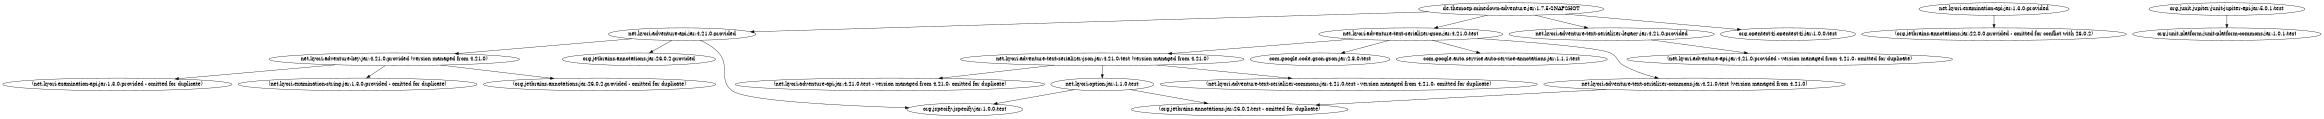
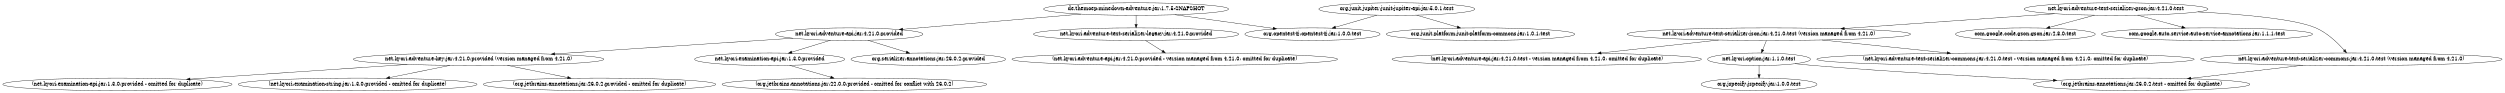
  digraph {
    "de.themoep:minedown-adventure:jar:1.7.5-SNAPSHOT"
    "net.kyori:adventure-api:jar:4.21.0:provided"
    "net.kyori:adventure-text-serializer-gson:jar:4.21.0:test"
    "net.kyori:adventure-text-serializer-legacy:jar:4.21.0:provided"
    "org.opentest4j:opentest4j:jar:1.0.0:test"
    "net.kyori:adventure-key:jar:4.21.0:provided (version managed from 4.21.0)"
    "net.kyori:examination-api:jar:1.3.0:provided"
-   "org.jetbrains:annotations:jar:26.0.2:provided"
+   "org.jetbrains:annotations:jar:26.0.2:provided" [label="org.serializer:annotations:jar:26.0.2:provided"]
    "net.kyori:adventure-text-serializer-json:jar:4.21.0:test (version managed from 4.21.0)"
    "com.google.code.gson:gson:jar:2.8.0:test"
    "com.google.auto.service:auto-service-annotations:jar:1.1.1:test"
    "net.kyori:adventure-text-serializer-commons:jar:4.21.0:test (version managed from 4.21.0)"
    "(net.kyori:adventure-api:jar:4.21.0:provided - version managed from 4.21.0; omitted for duplicate)"
    "org.junit.jupiter:junit-jupiter-api:jar:5.0.1:test"
    "org.junit.platform:junit-platform-commons:jar:1.0.1:test"
    "(net.kyori:examination-api:jar:1.3.0:provided - omitted for duplicate)"
    "(net.kyori:examination-string:jar:1.3.0:provided - omitted for duplicate)"
    "(org.jetbrains:annotations:jar:26.0.2:provided - omitted for duplicate)"
    "(org.jetbrains:annotations:jar:22.0.0:provided - omitted for conflict with 26.0.2)"
    "(net.kyori:adventure-api:jar:4.21.0:test - version managed from 4.21.0; omitted for duplicate)"
    "net.kyori:option:jar:1.1.0:test"
    "(net.kyori:adventure-text-serializer-commons:jar:4.21.0:test - version managed from 4.21.0; omitted for duplicate)"
    "(org.jetbrains:annotations:jar:26.0.2:test - omitted for duplicate)"
    "org.jspecify:jspecify:jar:1.0.0:test"
    "de.themoep:minedown-adventure:jar:1.7.5-SNAPSHOT" -> "net.kyori:adventure-api:jar:4.21.0:provided"
-   "de.themoep:minedown-adventure:jar:1.7.5-SNAPSHOT" -> "net.kyori:adventure-text-serializer-gson:jar:4.21.0:test"
    "de.themoep:minedown-adventure:jar:1.7.5-SNAPSHOT" -> "net.kyori:adventure-text-serializer-legacy:jar:4.21.0:provided"
    "de.themoep:minedown-adventure:jar:1.7.5-SNAPSHOT" -> "org.opentest4j:opentest4j:jar:1.0.0:test"
    "net.kyori:adventure-api:jar:4.21.0:provided" -> "net.kyori:adventure-key:jar:4.21.0:provided (version managed from 4.21.0)"
-   "net.kyori:adventure-api:jar:4.21.0:provided" -> "org.jspecify:jspecify:jar:1.0.0:test"
+   "net.kyori:adventure-api:jar:4.21.0:provided" -> "net.kyori:examination-api:jar:1.3.0:provided"
    "net.kyori:adventure-api:jar:4.21.0:provided" -> "org.jetbrains:annotations:jar:26.0.2:provided"
    "net.kyori:adventure-text-serializer-gson:jar:4.21.0:test" -> "net.kyori:adventure-text-serializer-json:jar:4.21.0:test (version managed from 4.21.0)"
    "net.kyori:adventure-text-serializer-gson:jar:4.21.0:test" -> "com.google.code.gson:gson:jar:2.8.0:test"
    "net.kyori:adventure-text-serializer-gson:jar:4.21.0:test" -> "com.google.auto.service:auto-service-annotations:jar:1.1.1:test"
    "net.kyori:adventure-text-serializer-gson:jar:4.21.0:test" -> "net.kyori:adventure-text-serializer-commons:jar:4.21.0:test (version managed from 4.21.0)"
    "net.kyori:adventure-text-serializer-legacy:jar:4.21.0:provided" -> "(net.kyori:adventure-api:jar:4.21.0:provided - version managed from 4.21.0; omitted for duplicate)"
    "net.kyori:adventure-key:jar:4.21.0:provided (version managed from 4.21.0)" -> "(net.kyori:examination-api:jar:1.3.0:provided - omitted for duplicate)"
    "net.kyori:adventure-key:jar:4.21.0:provided (version managed from 4.21.0)" -> "(net.kyori:examination-string:jar:1.3.0:provided - omitted for duplicate)"
    "net.kyori:adventure-key:jar:4.21.0:provided (version managed from 4.21.0)" -> "(org.jetbrains:annotations:jar:26.0.2:provided - omitted for duplicate)"
    "net.kyori:examination-api:jar:1.3.0:provided" -> "(org.jetbrains:annotations:jar:22.0.0:provided - omitted for conflict with 26.0.2)"
    "net.kyori:adventure-text-serializer-json:jar:4.21.0:test (version managed from 4.21.0)" -> "(net.kyori:adventure-api:jar:4.21.0:test - version managed from 4.21.0; omitted for duplicate)"
    "net.kyori:adventure-text-serializer-json:jar:4.21.0:test (version managed from 4.21.0)" -> "net.kyori:option:jar:1.1.0:test"
    "net.kyori:adventure-text-serializer-json:jar:4.21.0:test (version managed from 4.21.0)" -> "(net.kyori:adventure-text-serializer-commons:jar:4.21.0:test - version managed from 4.21.0; omitted for duplicate)"
    "net.kyori:adventure-text-serializer-commons:jar:4.21.0:test (version managed from 4.21.0)" -> "(org.jetbrains:annotations:jar:26.0.2:test - omitted for duplicate)"
+   "org.junit.jupiter:junit-jupiter-api:jar:5.0.1:test" -> "org.opentest4j:opentest4j:jar:1.0.0:test"
    "org.junit.jupiter:junit-jupiter-api:jar:5.0.1:test" -> "org.junit.platform:junit-platform-commons:jar:1.0.1:test"
    "net.kyori:option:jar:1.1.0:test" -> "(org.jetbrains:annotations:jar:26.0.2:test - omitted for duplicate)"
    "net.kyori:option:jar:1.1.0:test" -> "org.jspecify:jspecify:jar:1.0.0:test"
  }
